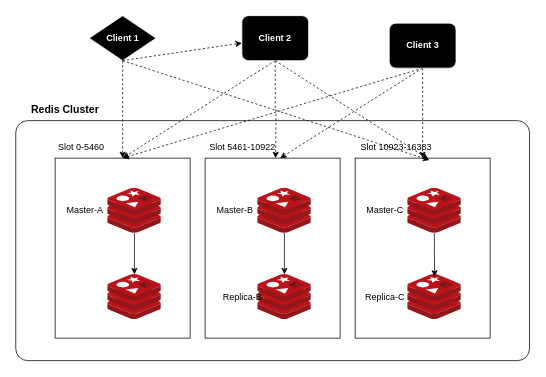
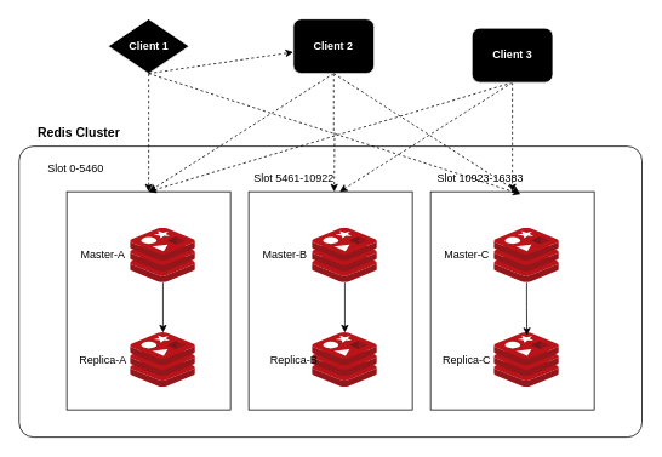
  <mxCell id="0" />
  <mxCell id="1" parent="0" />
  <mxCell id="2" value="" style="rounded=1;whiteSpace=wrap;html=1;arcSize=5;" vertex="1" parent="1"><mxGeometry x="20.5" y="160" width="685" height="320" as="geometry" /></mxCell>
  <mxCell id="3" value="" style="rounded=0;whiteSpace=wrap;html=1;" parent="1" vertex="1"><mxGeometry x="473" y="210" width="180" height="240" as="geometry" /></mxCell>
  <mxCell id="4" value="" style="rounded=0;whiteSpace=wrap;html=1;" parent="1" vertex="1"><mxGeometry x="273" y="210" width="180" height="240" as="geometry" /></mxCell>
  <mxCell id="5" value="" style="rounded=0;whiteSpace=wrap;html=1;" parent="1" vertex="1"><mxGeometry x="73" y="210" width="180" height="240" as="geometry" /></mxCell>
  <mxCell id="6" style="edgeStyle=orthogonalEdgeStyle;rounded=0;orthogonalLoop=1;jettySize=auto;html=1;" parent="1" source="7" target="11" edge="1"><mxGeometry relative="1" as="geometry" /></mxCell>
  <mxCell id="7" value="" style="image;sketch=0;aspect=fixed;html=1;points=[];align=center;fontSize=12;image=img/lib/mscae/Cache_Redis_Product.svg;" parent="1" vertex="1"><mxGeometry x="143" y="250" width="71.42" height="60" as="geometry" /></mxCell>
  <mxCell id="8" style="edgeStyle=orthogonalEdgeStyle;rounded=0;orthogonalLoop=1;jettySize=auto;html=1;" parent="1" source="9" target="12" edge="1"><mxGeometry relative="1" as="geometry" /></mxCell>
  <mxCell id="9" value="" style="image;sketch=0;aspect=fixed;html=1;points=[];align=center;fontSize=12;image=img/lib/mscae/Cache_Redis_Product.svg;" parent="1" vertex="1"><mxGeometry x="343" y="250" width="71.42" height="60" as="geometry" /></mxCell>
  <mxCell id="10" value="" style="image;sketch=0;aspect=fixed;html=1;points=[];align=center;fontSize=12;image=img/lib/mscae/Cache_Redis_Product.svg;" parent="1" vertex="1"><mxGeometry x="543" y="250" width="71.42" height="60" as="geometry" /></mxCell>
  <mxCell id="11" value="" style="image;sketch=0;aspect=fixed;html=1;points=[];align=center;fontSize=12;image=img/lib/mscae/Cache_Redis_Product.svg;" parent="1" vertex="1"><mxGeometry x="143" y="365" width="71.42" height="60" as="geometry" /></mxCell>
  <mxCell id="12" value="" style="image;sketch=0;aspect=fixed;html=1;points=[];align=center;fontSize=12;image=img/lib/mscae/Cache_Redis_Product.svg;" parent="1" vertex="1"><mxGeometry x="343" y="365" width="71.42" height="60" as="geometry" /></mxCell>
  <mxCell id="13" value="" style="image;sketch=0;aspect=fixed;html=1;points=[];align=center;fontSize=12;image=img/lib/mscae/Cache_Redis_Product.svg;" parent="1" vertex="1"><mxGeometry x="543" y="365" width="71.42" height="60" as="geometry" /></mxCell>
  <mxCell id="14" style="edgeStyle=orthogonalEdgeStyle;rounded=0;orthogonalLoop=1;jettySize=auto;html=1;entryX=0.504;entryY=0.05;entryDx=0;entryDy=0;entryPerimeter=0;" parent="1" source="10" target="13" edge="1"><mxGeometry relative="1" as="geometry" /></mxCell>
  <mxCell id="15" value="Master-A" style="text;html=1;align=center;verticalAlign=middle;whiteSpace=wrap;rounded=0;" parent="1" vertex="1"><mxGeometry x="83" y="265" width="60" height="30" as="geometry" /></mxCell>
  <mxCell id="16" value="Master-B" style="text;html=1;align=center;verticalAlign=middle;whiteSpace=wrap;rounded=0;" parent="1" vertex="1"><mxGeometry x="283" y="265" width="60" height="30" as="geometry" /></mxCell>
  <mxCell id="17" value="Master-C" style="text;html=1;align=center;verticalAlign=middle;whiteSpace=wrap;rounded=0;" parent="1" vertex="1"><mxGeometry x="483" y="265" width="60" height="30" as="geometry" /></mxCell>
+ <mxCell id="18" value="Replica-A" style="text;html=1;align=center;verticalAlign=middle;whiteSpace=wrap;rounded=0;" parent="1" vertex="1"><mxGeometry x="83" y="380" width="60" height="30" as="geometry" /></mxCell>
  <mxCell id="19" value="Replica-B" style="text;html=1;align=center;verticalAlign=middle;whiteSpace=wrap;rounded=0;" parent="1" vertex="1"><mxGeometry x="293" y="380" width="60" height="30" as="geometry" /></mxCell>
  <mxCell id="20" value="Replica-C" style="text;html=1;align=center;verticalAlign=middle;whiteSpace=wrap;rounded=0;" parent="1" vertex="1"><mxGeometry x="483" y="380" width="60" height="30" as="geometry" /></mxCell>
- <mxCell id="21" value="Slot 0-5460" style="text;html=1;align=center;verticalAlign=middle;whiteSpace=wrap;rounded=0;" parent="1" vertex="1"><mxGeometry x="73" y="180" width="70" height="30" as="geometry" /></mxCell>
+ <mxCell id="21" value="Slot 0-5460" style="text;html=1;align=center;verticalAlign=middle;whiteSpace=wrap;rounded=0;" parent="1" vertex="1"><mxGeometry x="48" y="170" width="70" height="30" as="geometry" /></mxCell>
  <mxCell id="22" value="Slot 5461-10922" style="text;html=1;align=center;verticalAlign=middle;whiteSpace=wrap;rounded=0;" parent="1" vertex="1"><mxGeometry x="273" y="180" width="100" height="30" as="geometry" /></mxCell>
  <mxCell id="23" value="Slot 10923-16383" style="text;html=1;align=center;verticalAlign=middle;whiteSpace=wrap;rounded=0;" parent="1" vertex="1"><mxGeometry x="473" y="180" width="110" height="30" as="geometry" /></mxCell>
  <mxCell id="24" style="edgeStyle=orthogonalEdgeStyle;rounded=0;orthogonalLoop=1;jettySize=auto;html=1;exitX=0.5;exitY=1;exitDx=0;exitDy=0;entryX=0.5;entryY=0;entryDx=0;entryDy=0;dashed=1;" parent="1" source="25" target="5" edge="1"><mxGeometry relative="1" as="geometry" /></mxCell>
  <mxCell id="25" value="Client 1" style="rhombus;whiteSpace=wrap;html=1;fontStyle=1;fillColor=#000000;strokeColor=#FFFFFF;fontColor=#FFFFFF;" parent="1" vertex="1"><mxGeometry x="118.5" y="20" width="89" height="60" as="geometry" /></mxCell>
  <mxCell id="26" style="rounded=0;orthogonalLoop=1;jettySize=auto;html=1;exitX=0.5;exitY=1;exitDx=0;exitDy=0;entryX=0.5;entryY=0;entryDx=0;entryDy=0;dashed=1;" parent="1" source="28" target="5" edge="1"><mxGeometry relative="1" as="geometry" /></mxCell>
  <mxCell id="27" style="edgeStyle=orthogonalEdgeStyle;rounded=0;orthogonalLoop=1;jettySize=auto;html=1;exitX=0.5;exitY=1;exitDx=0;exitDy=0;dashed=1;" parent="1" source="28" edge="1"><mxGeometry relative="1" as="geometry"><mxPoint x="367" y="210" as="targetPoint" /></mxGeometry></mxCell>
  <mxCell id="28" value="Client 2" style="rounded=1;whiteSpace=wrap;html=1;fontStyle=1;fillColor=#000000;strokeColor=#FFFFFF;fontColor=#FFFFFF;" parent="1" vertex="1"><mxGeometry x="322" y="20" width="89" height="60" as="geometry" /></mxCell>
  <mxCell id="29" style="rounded=0;orthogonalLoop=1;jettySize=auto;html=1;exitX=0.5;exitY=1;exitDx=0;exitDy=0;entryX=0.5;entryY=0;entryDx=0;entryDy=0;dashed=1;" parent="1" source="32" target="5" edge="1"><mxGeometry relative="1" as="geometry" /></mxCell>
  <mxCell id="30" style="rounded=0;orthogonalLoop=1;jettySize=auto;html=1;exitX=0.5;exitY=1;exitDx=0;exitDy=0;entryX=1;entryY=1;entryDx=0;entryDy=0;dashed=1;" parent="1" source="32" target="22" edge="1"><mxGeometry relative="1" as="geometry" /></mxCell>
  <mxCell id="31" style="edgeStyle=orthogonalEdgeStyle;rounded=0;orthogonalLoop=1;jettySize=auto;html=1;exitX=0.5;exitY=1;exitDx=0;exitDy=0;dashed=1;" parent="1" source="32" target="3" edge="1"><mxGeometry relative="1" as="geometry" /></mxCell>
  <mxCell id="32" value="Client 3" style="rounded=1;whiteSpace=wrap;html=1;fontStyle=1;fillColor=#000000;strokeColor=#FFFFFF;fontColor=#FFFFFF;" parent="1" vertex="1"><mxGeometry x="518.5" y="30" width="89" height="60" as="geometry" /></mxCell>
  <mxCell id="33" style="rounded=0;orthogonalLoop=1;jettySize=auto;html=1;exitX=0.5;exitY=1;exitDx=0;exitDy=0;dashed=1;" parent="1" source="25" target="28" edge="1"><mxGeometry relative="1" as="geometry" /></mxCell>
  <mxCell id="34" style="rounded=0;orthogonalLoop=1;jettySize=auto;html=1;exitX=0.5;exitY=1;exitDx=0;exitDy=0;entryX=0.55;entryY=0.011;entryDx=0;entryDy=0;entryPerimeter=0;dashed=1;" parent="1" source="25" target="3" edge="1"><mxGeometry relative="1" as="geometry" /></mxCell>
  <mxCell id="35" style="rounded=0;orthogonalLoop=1;jettySize=auto;html=1;exitX=0.5;exitY=1;exitDx=0;exitDy=0;entryX=0.544;entryY=0.007;entryDx=0;entryDy=0;entryPerimeter=0;dashed=1;" parent="1" source="28" target="3" edge="1"><mxGeometry relative="1" as="geometry" /></mxCell>
  <mxCell id="36" value="Redis Cluster" style="text;html=1;align=center;verticalAlign=middle;whiteSpace=wrap;rounded=0;fontStyle=1;fontSize=14;" vertex="1" parent="1"><mxGeometry x="28.5" y="130" width="114.5" height="30" as="geometry" /></mxCell>
